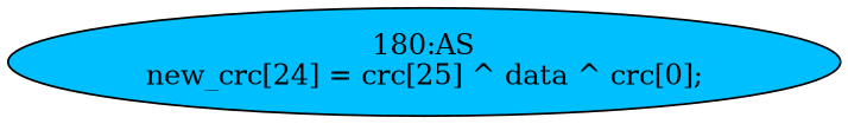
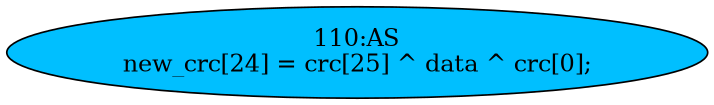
  strict digraph {
-   n1 [ast="<pyverilog.vparser.ast.Assign object at 0x7f1e45c58250>" def_var="['new_crc']" fillcolor=deepskyblue label="180:AS\nnew_crc[24] = crc[25] ^ data ^ crc[0];" statements="[]" style=filled typ=Assign use_var="['crc', 'data', 'crc']"]
+   n1 [ast="<pyverilog.vparser.ast.Assign object at 0x7f1e45c58250>" def_var="['new_crc']" fillcolor=deepskyblue label="110:AS\nnew_crc[24] = crc[25] ^ data ^ crc[0];" statements="[]" style=filled typ=Assign use_var="['crc', 'data', 'crc']"]
  }
